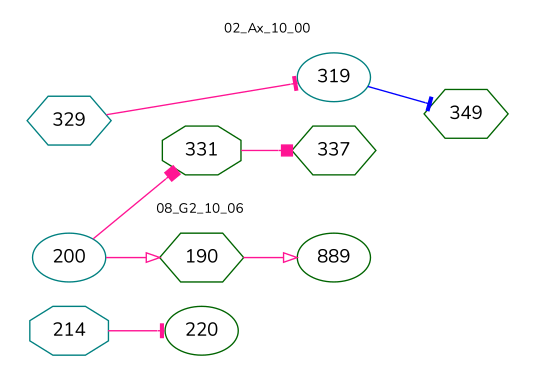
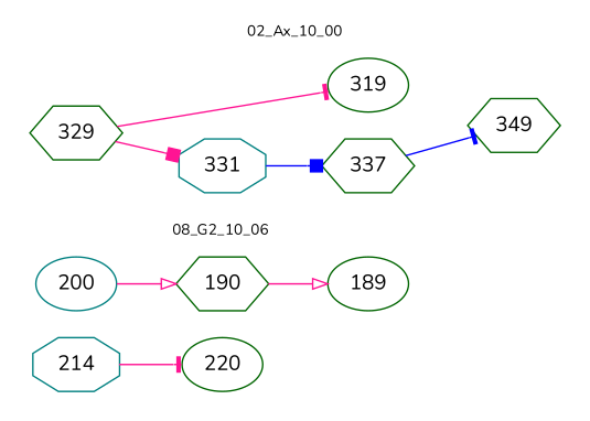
  digraph {
    fontname=Nunito
    rankdir=LR
    node [color=darkgreen fontname=Nunito shape=hexagon]
    edge [arrowhead=tee color=deeppink fontname=Nunito]
-   n1 [color=teal label=329]
-   n2 [color=teal label=319 shape=ellipse]
-   n3 [label=331 shape=octagon]
+   n1 [label=329]
+   n2 [label=319 shape=ellipse]
+   n3 [color=teal label=331 shape=octagon]
    n4 [label=337]
    n5 [label=349]
    n6 [color=teal label=214 shape=octagon]
    n7 [color=teal label=200 shape=ellipse]
    n8 [label=220 shape=ellipse]
    n9 [label=190]
-   n10 [label=889 shape=ellipse]
+   n10 [label=189 shape=ellipse]
    subgraph cluster_1 {
      color=white
      fontsize=10
      label="02_Ax_10_00"
      n1
      n2
      n3
      n4
      n5
    }
    subgraph cluster_2 {
      color=white
      fontsize=10
      label="08_G2_10_06"
      n6
      n7
      n8
      n9
      n10
    }
    n1 -> n2
-   n7 -> n3 [arrowhead=box]
-   n3 -> n4 [arrowhead=box]
-   n2 -> n5 [color=blue]
+   n1 -> n3 [arrowhead=box]
+   n3 -> n4 [arrowhead=box color=blue]
+   n4 -> n5 [color=blue]
    n6 -> n8
    n7 -> n9 [arrowhead=onormal]
    n9 -> n10 [arrowhead=onormal]
  }
